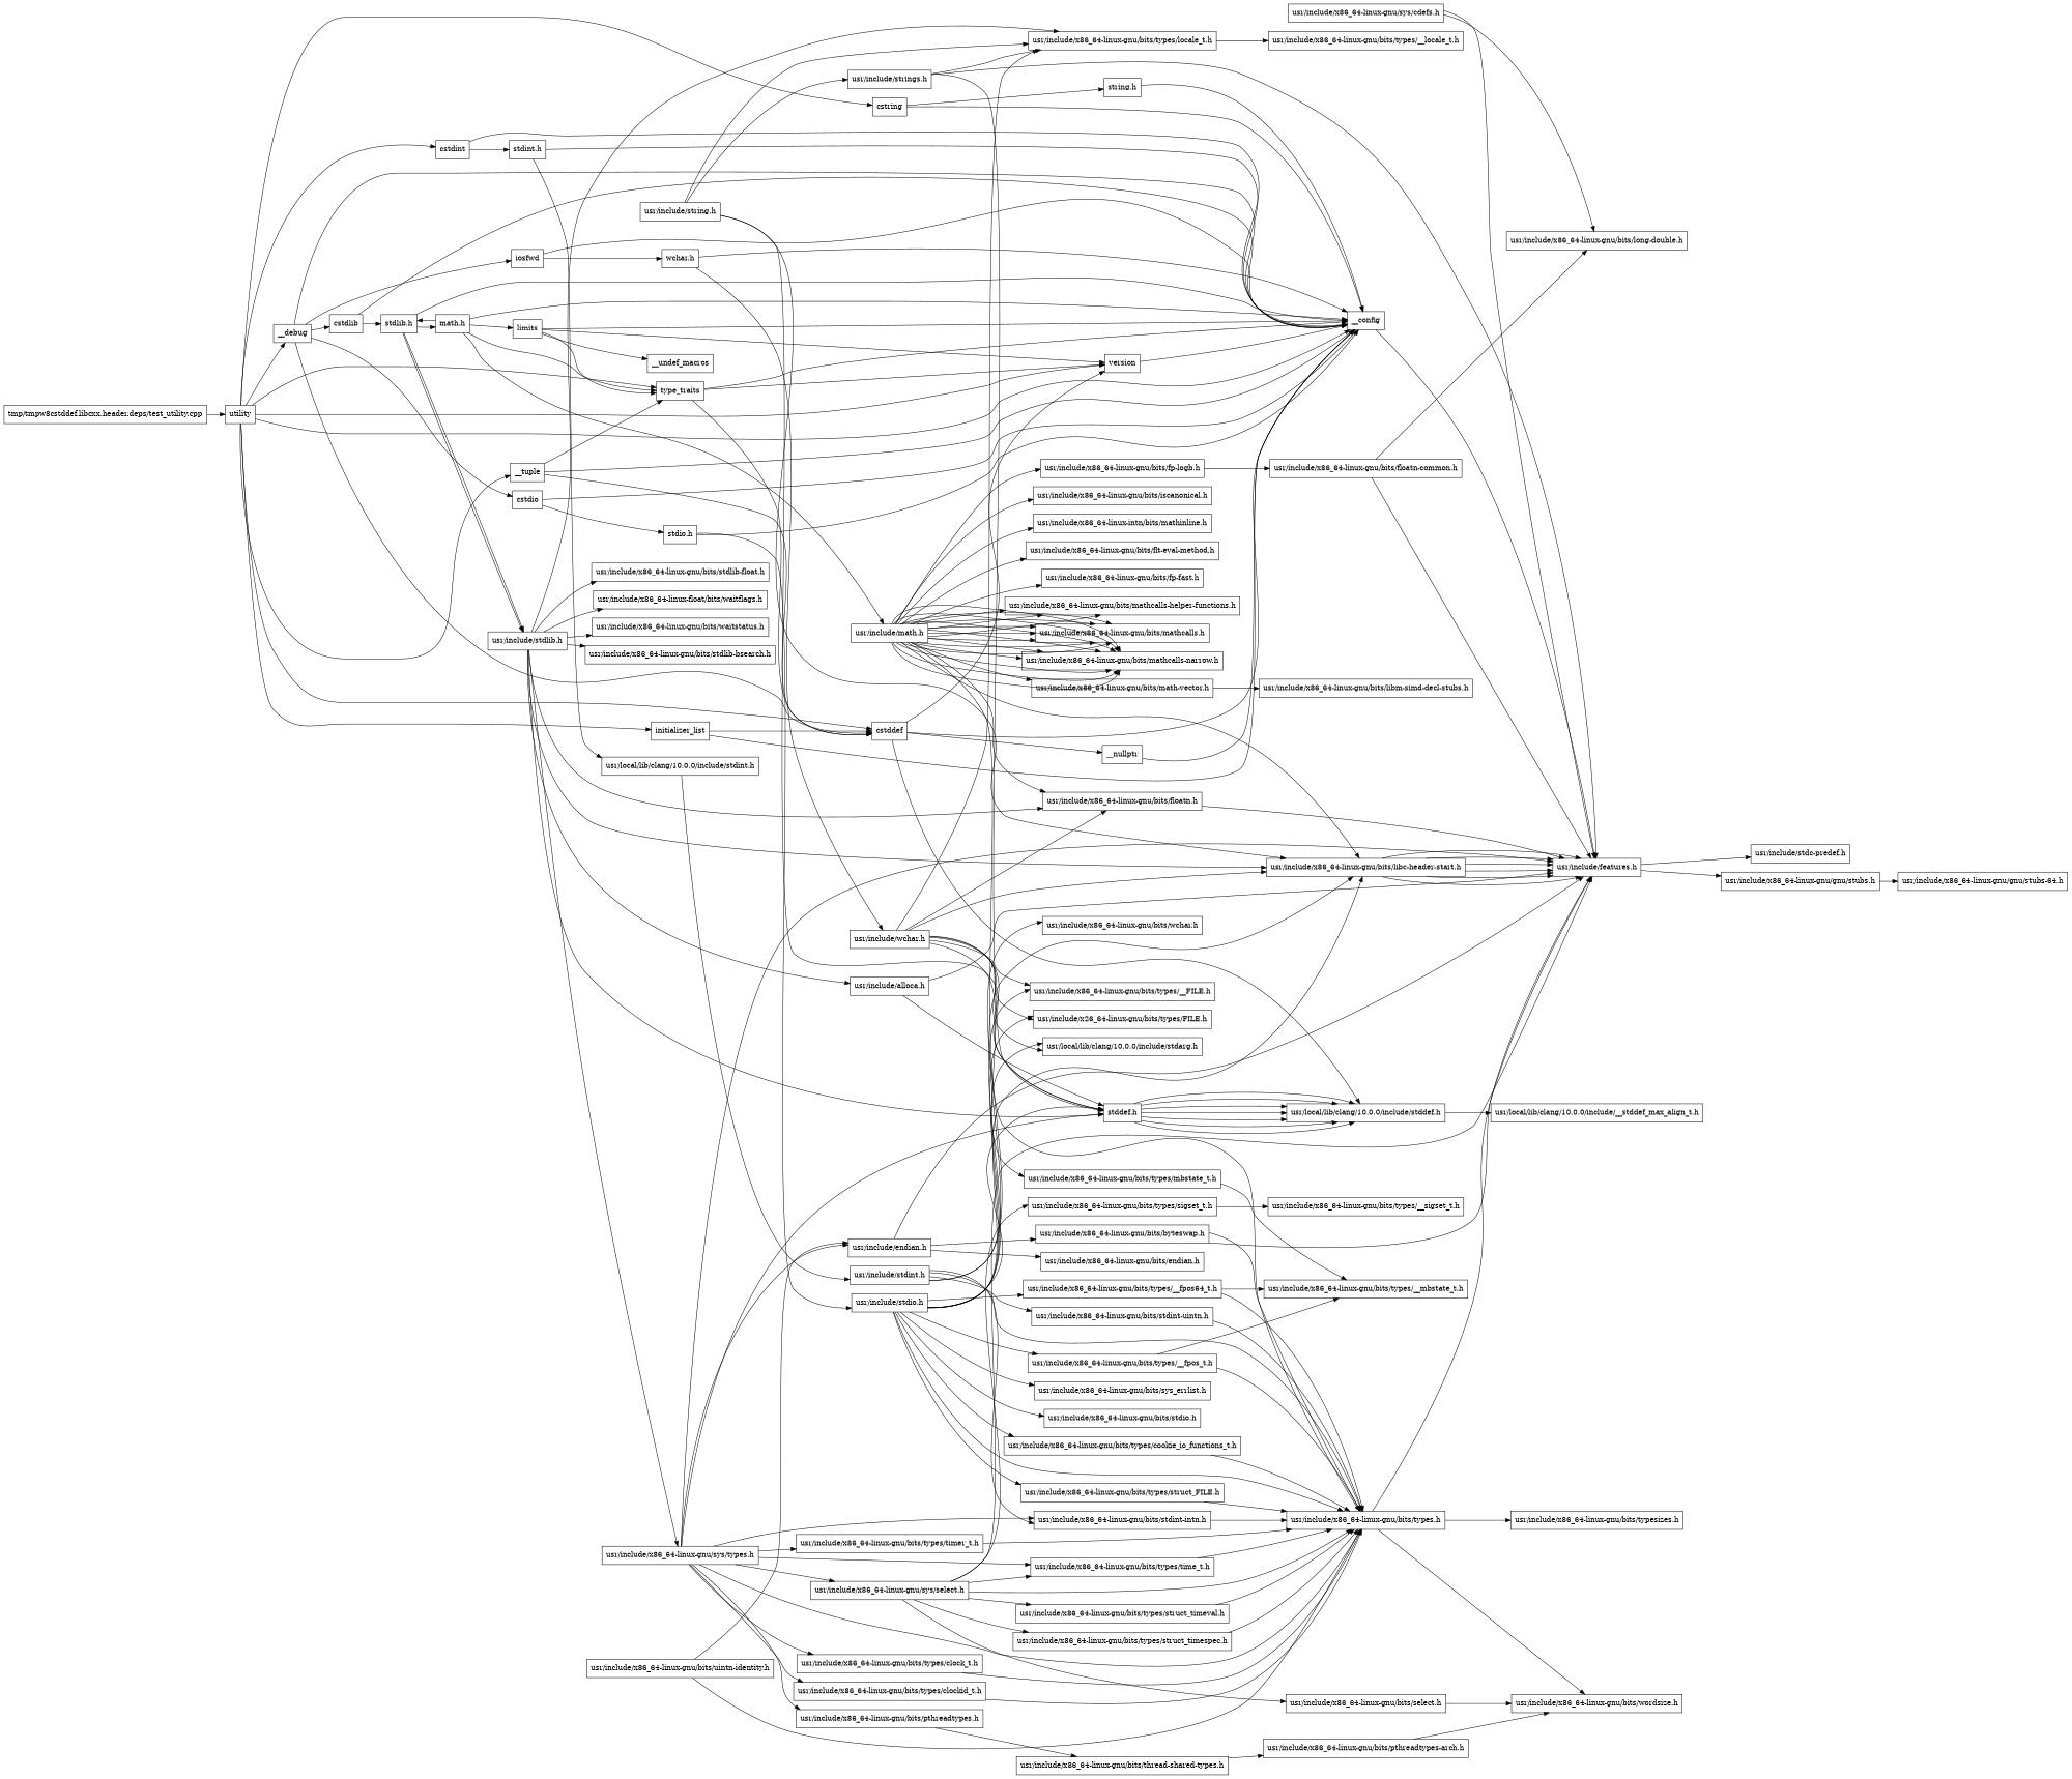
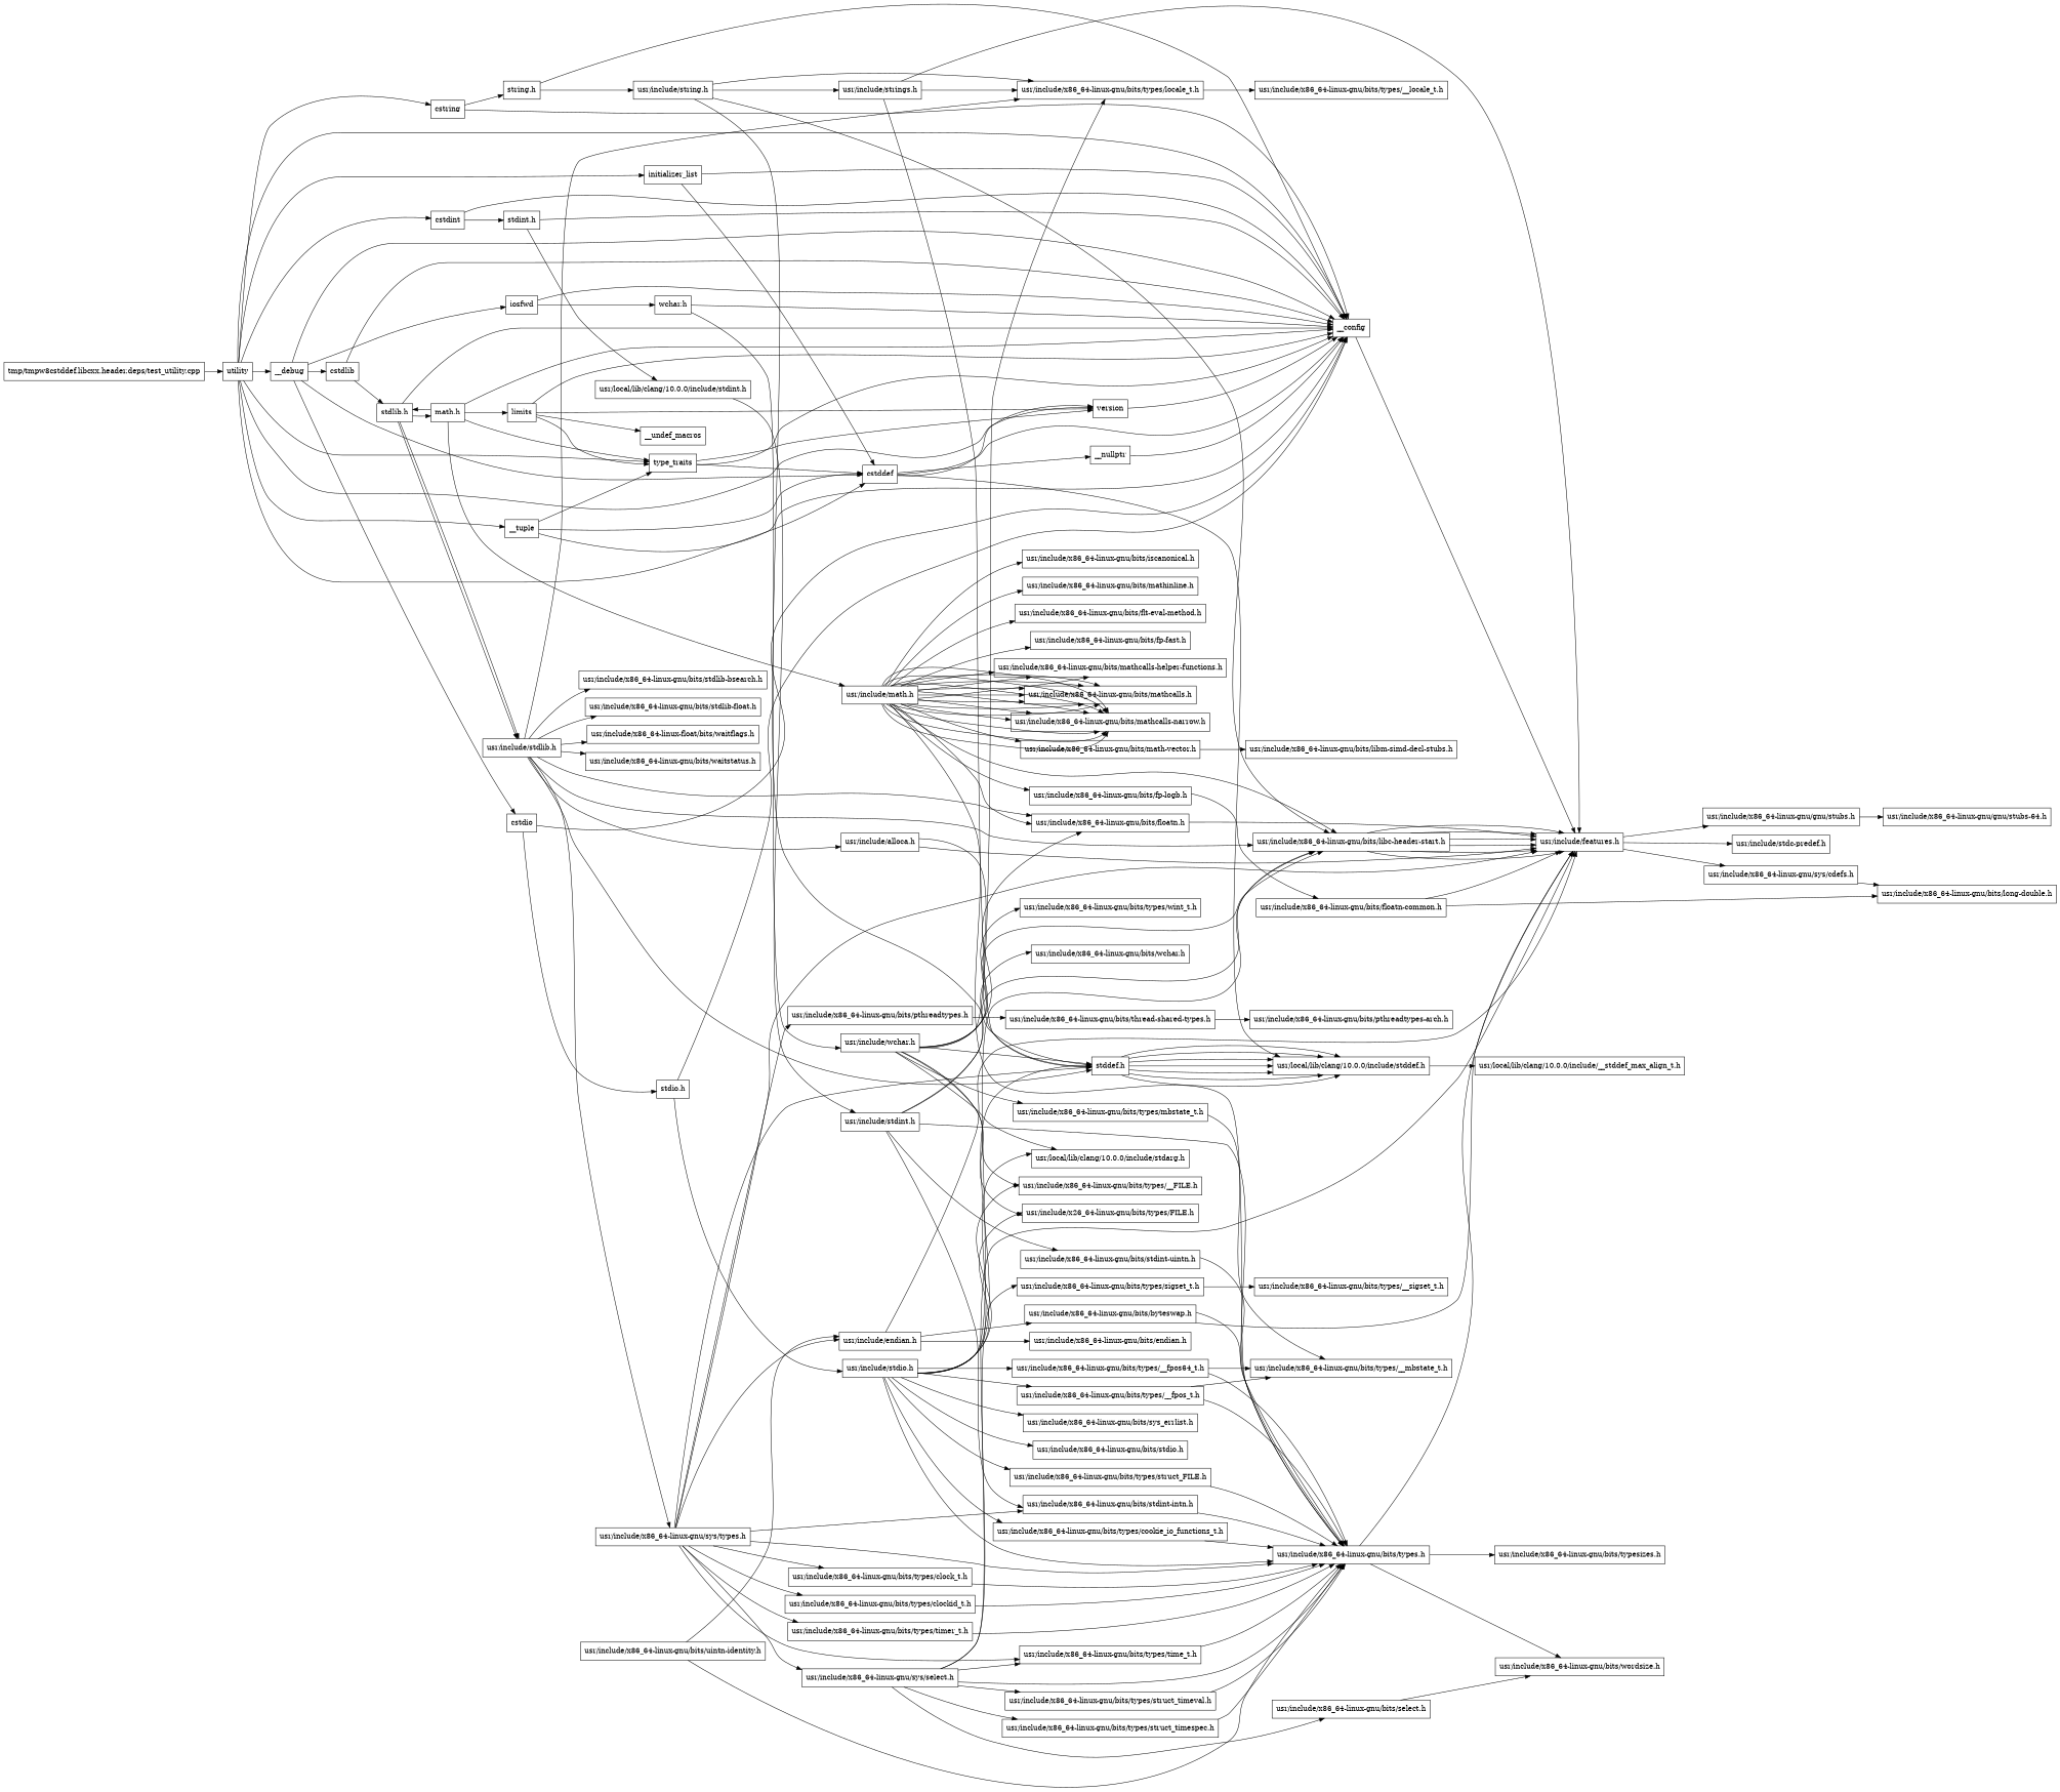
  digraph {
    rankdir=LR
    node [shape=box]
    n1 [label=utility]
    n2 [label=__config]
    n3 [label=__tuple]
    n4 [label=cstddef]
    n5 [label=version]
    n6 [label=type_traits]
    n7 [label=initializer_list]
    n8 [label=cstring]
    n9 [label=cstdint]
    n10 [label=__debug]
    n11 [label="usr/include/features.h"]
    n12 [label="usr/local/lib/clang/10.0.0/include/stddef.h"]
    n13 [label=__nullptr]
    n14 [label="string.h"]
    n15 [label="stdint.h"]
    n16 [label=iosfwd]
    n17 [label=cstdlib]
    n18 [label=cstdio]
    n19 [label="tmp/tmpw8cstddef.libcxx.header.deps/test_utility.cpp"]
    n20 [label="usr/include/stdc-predef.h"]
    n21 [label="usr/include/x86_64-linux-gnu/sys/cdefs.h"]
    n22 [label="usr/include/x86_64-linux-gnu/gnu/stubs.h"]
    n23 [label="usr/include/x86_64-linux-gnu/bits/long-double.h"]
    n24 [label="usr/include/x86_64-linux-gnu/gnu/stubs-64.h"]
    n25 [label="usr/include/x86_64-linux-gnu/bits/wordsize.h"]
    n26 [label="usr/local/lib/clang/10.0.0/include/__stddef_max_align_t.h"]
    n27 [label="usr/include/string.h"]
    n28 [label="usr/include/x86_64-linux-gnu/bits/libc-header-start.h"]
    n29 [label="stddef.h"]
    n30 [label="usr/include/x86_64-linux-gnu/bits/types/locale_t.h"]
    n31 [label="usr/include/strings.h"]
    n32 [label="usr/include/x86_64-linux-gnu/bits/types/__locale_t.h"]
    n33 [label="usr/local/lib/clang/10.0.0/include/stdint.h"]
    n34 [label="usr/include/stdint.h"]
    n35 [label="usr/include/x86_64-linux-gnu/bits/types.h"]
    n36 [label="usr/include/x86_64-linux-gnu/bits/wchar.h"]
    n37 [label="usr/include/x86_64-linux-gnu/bits/stdint-intn.h"]
    n38 [label="usr/include/x86_64-linux-gnu/bits/stdint-uintn.h"]
    n39 [label="usr/include/x86_64-linux-gnu/bits/typesizes.h"]
    n40 [label="wchar.h"]
    n41 [label="stdlib.h"]
    n42 [label="stdio.h"]
    n43 [label="usr/include/wchar.h"]
    n44 [label="usr/include/x86_64-linux-gnu/bits/floatn.h"]
    n45 [label="usr/local/lib/clang/10.0.0/include/stdarg.h"]
+   n46 [label="usr/include/x86_64-linux-gnu/bits/types/wint_t.h"]
    n47 [label="usr/include/x86_64-linux-gnu/bits/types/mbstate_t.h"]
    n48 [label="usr/include/x86_64-linux-gnu/bits/types/__FILE.h"]
    n49 [label="usr/include/x26_64-linux-gnu/bits/types/FILE.h"]
    n50 [label="usr/include/x86_64-linux-gnu/bits/types/__mbstate_t.h"]
    n51 [label="usr/include/x86_64-linux-gnu/bits/floatn-common.h"]
    n52 [label="usr/include/stdlib.h"]
    n53 [label="math.h"]
    n54 [label="usr/include/x86_64-linux-float/bits/waitflags.h"]
    n55 [label="usr/include/x86_64-linux-gnu/bits/waitstatus.h"]
    n56 [label="usr/include/x86_64-linux-gnu/sys/types.h"]
    n57 [label="usr/include/alloca.h"]
    n58 [label="usr/include/x86_64-linux-gnu/bits/stdlib-bsearch.h"]
    n59 [label="usr/include/x86_64-linux-gnu/bits/stdlib-float.h"]
    n60 [label="usr/include/math.h"]
    n61 [label=limits]
    n62 [label="usr/include/x86_64-linux-gnu/bits/types/clock_t.h"]
    n63 [label="usr/include/x86_64-linux-gnu/bits/types/clockid_t.h"]
    n64 [label="usr/include/x86_64-linux-gnu/bits/types/time_t.h"]
    n65 [label="usr/include/x86_64-linux-gnu/bits/types/timer_t.h"]
    n66 [label="usr/include/endian.h"]
    n67 [label="usr/include/x86_64-linux-gnu/sys/select.h"]
    n68 [label="usr/include/x86_64-linux-gnu/bits/pthreadtypes.h"]
    n69 [label="usr/include/x86_64-linux-gnu/bits/endian.h"]
    n70 [label="usr/include/x86_64-linux-gnu/bits/byteswap.h"]
    n71 [label="usr/include/x86_64-linux-gnu/bits/select.h"]
    n72 [label="usr/include/x86_64-linux-gnu/bits/types/sigset_t.h"]
    n73 [label="usr/include/x86_64-linux-gnu/bits/types/struct_timeval.h"]
    n74 [label="usr/include/x86_64-linux-gnu/bits/types/struct_timespec.h"]
    n75 [label="usr/include/x86_64-linux-gnu/bits/thread-shared-types.h"]
    n76 [label="usr/include/x86_64-linux-gnu/bits/uintn-identity.h"]
    n77 [label="usr/include/x86_64-linux-gnu/bits/types/__sigset_t.h"]
    n78 [label="usr/include/x86_64-linux-gnu/bits/pthreadtypes-arch.h"]
    n79 [label="usr/include/x86_64-linux-gnu/bits/math-vector.h"]
    n80 [label="usr/include/x86_64-linux-gnu/bits/flt-eval-method.h"]
    n81 [label="usr/include/x86_64-linux-gnu/bits/fp-logb.h"]
    n82 [label="usr/include/x86_64-linux-gnu/bits/fp-fast.h"]
    n83 [label="usr/include/x86_64-linux-gnu/bits/mathcalls-helper-functions.h"]
    n84 [label="usr/include/x86_64-linux-gnu/bits/mathcalls.h"]
    n85 [label="usr/include/x86_64-linux-gnu/bits/mathcalls-narrow.h"]
    n86 [label="usr/include/x86_64-linux-gnu/bits/iscanonical.h"]
-   n87 [label="usr/include/x86_64-linux-intn/bits/mathinline.h"]
+   n87 [label="usr/include/x86_64-linux-gnu/bits/mathinline.h"]
    n88 [label=__undef_macros]
    n89 [label="usr/include/x86_64-linux-gnu/bits/libm-simd-decl-stubs.h"]
    n90 [label="usr/include/stdio.h"]
    n91 [label="usr/include/x86_64-linux-gnu/bits/types/__fpos_t.h"]
    n92 [label="usr/include/x86_64-linux-gnu/bits/types/__fpos64_t.h"]
    n93 [label="usr/include/x86_64-linux-gnu/bits/types/struct_FILE.h"]
    n94 [label="usr/include/x86_64-linux-gnu/bits/types/cookie_io_functions_t.h"]
    n95 [label="usr/include/x86_64-linux-gnu/bits/sys_errlist.h"]
    n96 [label="usr/include/x86_64-linux-gnu/bits/stdio.h"]
    n1 -> n2
    n1 -> n3
    n1 -> n4
    n1 -> n5
    n1 -> n6
    n1 -> n7
    n1 -> n8
    n1 -> n9
    n1 -> n10
    n2 -> n11
    n3 -> n2
    n3 -> n4
    n3 -> n6
    n4 -> n2
    n4 -> n5
    n4 -> n12
    n4 -> n13
    n5 -> n2
    n6 -> n2
    n6 -> n4
    n6 -> n5
    n7 -> n2
    n7 -> n4
    n8 -> n2
    n8 -> n14
    n9 -> n2
    n9 -> n15
    n10 -> n2
    n10 -> n4
    n10 -> n16
    n10 -> n17
    n10 -> n18
    n11 -> n20
-   n21 -> n11
+   n11 -> n21
    n11 -> n22
    n12 -> n26
    n13 -> n2
    n14 -> n2
+   n14 -> n27
    n15 -> n2
    n15 -> n33
    n16 -> n2
    n16 -> n40
    n17 -> n2
    n17 -> n41
    n18 -> n2
    n18 -> n42
    n19 -> n1
    n21 -> n23
    n22 -> n24
    n27 -> n28
    n27 -> n29
    n27 -> n30
    n27 -> n31
    n28 -> n11
    n28 -> n11
    n28 -> n11
    n28 -> n11
    n28 -> n11
    n28 -> n11
    n29 -> n12
    n29 -> n12
    n29 -> n12
    n29 -> n12
    n29 -> n12
    n29 -> n12
    n29 -> n12
    n30 -> n32
    n31 -> n11
    n31 -> n29
    n31 -> n30
    n33 -> n34
    n34 -> n28
    n34 -> n35
    n34 -> n36
    n34 -> n37
    n34 -> n38
    n35 -> n11
    n35 -> n25
    n35 -> n39
    n37 -> n35
    n38 -> n35
    n40 -> n2
    n40 -> n43
    n41 -> n2
    n41 -> n52
    n41 -> n52
    n41 -> n53
    n42 -> n2
    n42 -> n90
    n43 -> n28
    n43 -> n29
    n43 -> n30
    n43 -> n44
    n43 -> n45
+   n43 -> n46
    n43 -> n47
    n43 -> n48
    n43 -> n49
    n44 -> n11
    n47 -> n50
    n51 -> n11
    n51 -> n23
    n52 -> n28
    n52 -> n29
    n52 -> n30
    n52 -> n44
    n52 -> n54
    n52 -> n55
    n52 -> n56
    n52 -> n57
    n52 -> n58
    n52 -> n59
    n53 -> n2
    n53 -> n6
    n53 -> n41
    n53 -> n60
    n53 -> n61
    n56 -> n11
    n56 -> n29
    n56 -> n35
    n56 -> n37
    n56 -> n62
    n56 -> n63
    n56 -> n64
    n56 -> n65
    n56 -> n66
    n56 -> n67
    n56 -> n68
    n57 -> n11
    n57 -> n29
    n60 -> n28
    n60 -> n35
    n60 -> n44
    n60 -> n79
    n60 -> n80
    n60 -> n81
    n60 -> n82
    n60 -> n83
    n60 -> n83
    n60 -> n83
    n60 -> n84
    n60 -> n84
    n60 -> n84
    n60 -> n84
    n60 -> n84
    n60 -> n84
    n60 -> n84
    n60 -> n85
    n60 -> n85
    n60 -> n85
    n60 -> n85
    n60 -> n85
    n60 -> n85
    n60 -> n85
    n60 -> n85
    n60 -> n85
    n60 -> n86
    n60 -> n87
    n61 -> n2
    n61 -> n5
    n61 -> n6
    n61 -> n88
    n62 -> n35
    n63 -> n35
    n64 -> n35
    n65 -> n35
    n66 -> n11
    n66 -> n69
    n66 -> n70
    n67 -> n11
    n67 -> n35
    n67 -> n64
    n67 -> n71
    n67 -> n72
    n67 -> n73
    n67 -> n74
    n68 -> n75
    n70 -> n11
    n70 -> n35
    n71 -> n25
    n72 -> n77
    n73 -> n35
    n74 -> n35
    n75 -> n78
    n76 -> n35
    n76 -> n66
-   n78 -> n25
    n79 -> n89
    n81 -> n51
    n90 -> n28
    n90 -> n29
    n90 -> n35
    n90 -> n45
    n90 -> n48
    n90 -> n49
    n90 -> n91
    n90 -> n92
    n90 -> n93
    n90 -> n94
    n90 -> n95
    n90 -> n96
    n91 -> n35
    n91 -> n50
    n92 -> n35
    n92 -> n50
    n93 -> n35
    n94 -> n35
  }
